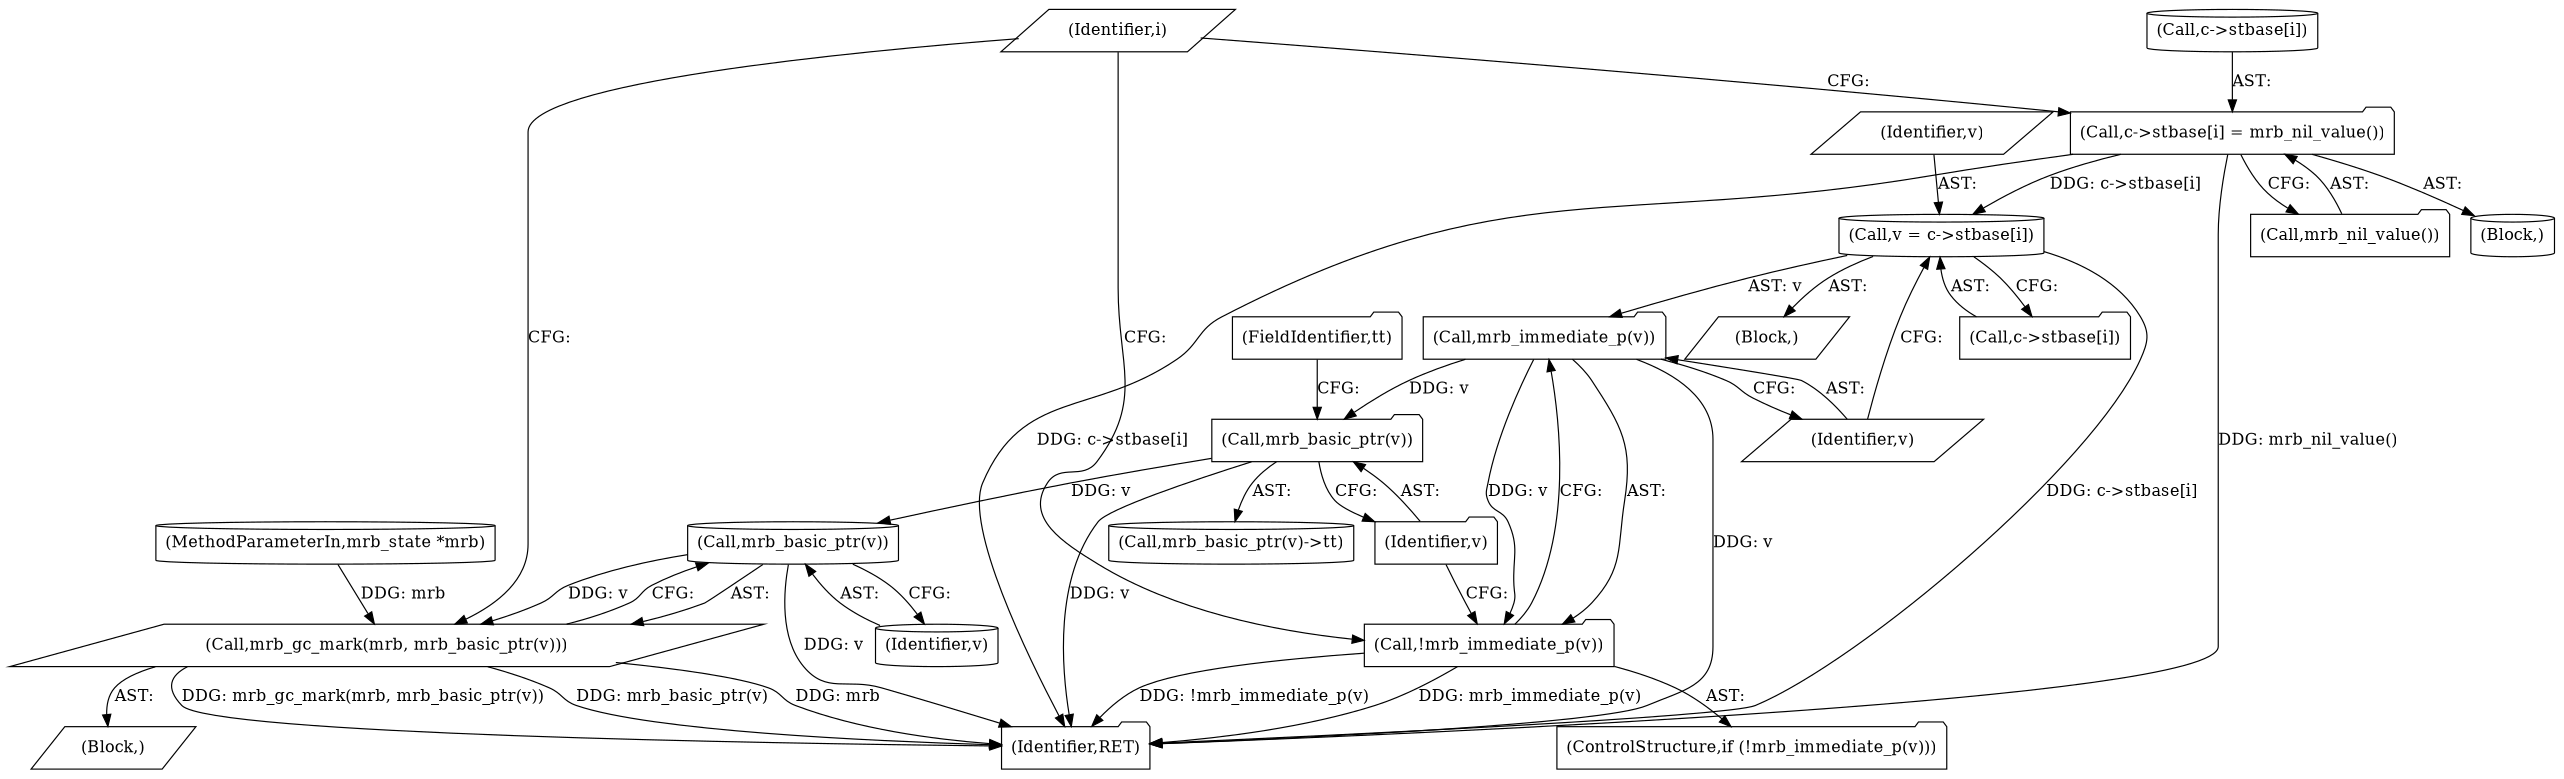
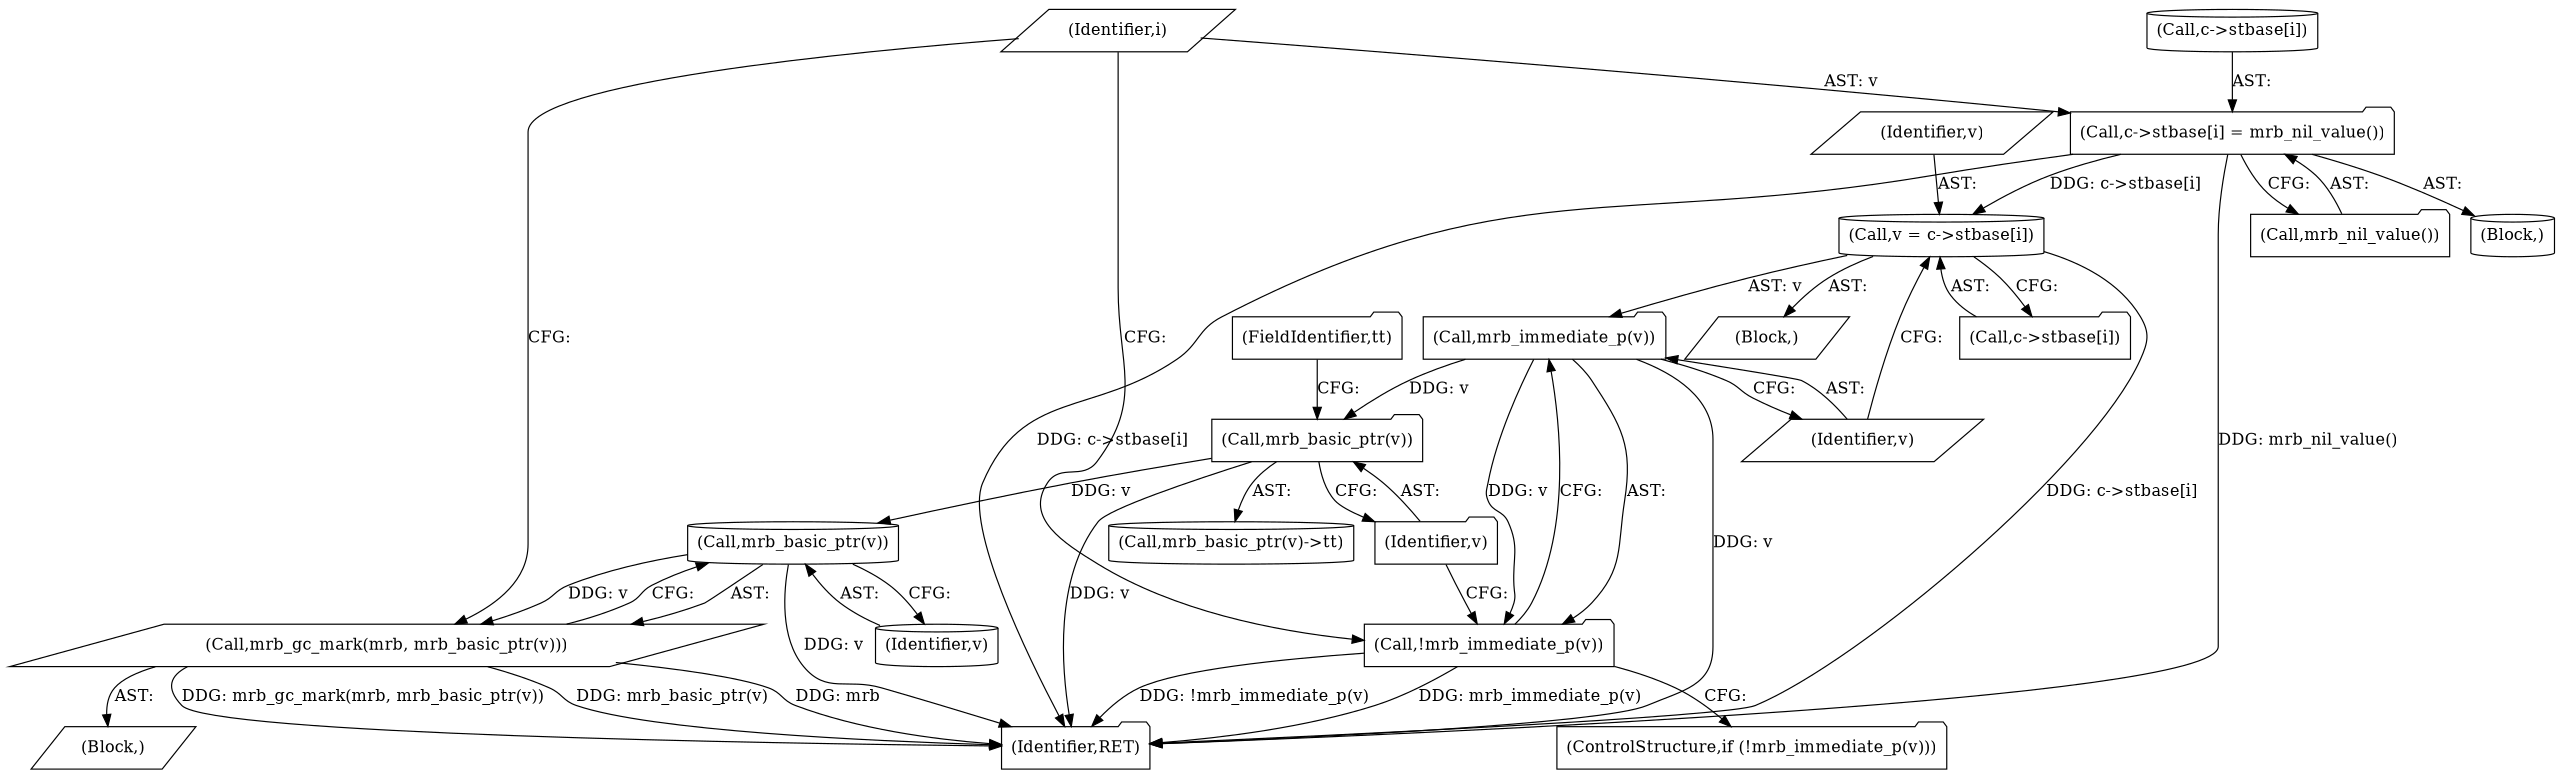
  digraph {
    node [shape=folder]
    n1 [label="(Call,c->stbase[i] = mrb_nil_value())"]
    n2 [label="(Call,v = c->stbase[i])" shape=cylinder]
    n3 [label="(Call,mrb_nil_value())"]
    n4 [label="(Identifier,RET)"]
    n5 [label="(Block,)" shape=cylinder]
    n6 [label="(Call,mrb_immediate_p(v))"]
    n7 [label="(Call,c->stbase[i])"]
    n8 [label="(Block,)" shape=parallelogram]
    n9 [label="(Call,!mrb_immediate_p(v))"]
    n10 [label="(Call,mrb_basic_ptr(v))"]
    n11 [label="(Identifier,v)" shape=parallelogram]
    n12 [label="(ControlStructure,if (!mrb_immediate_p(v)))"]
    n13 [label="(Call,mrb_basic_ptr(v))" shape=cylinder]
    n14 [label="(Call,mrb_basic_ptr(v)->tt)" shape=cylinder]
    n15 [label="(Identifier,v)"]
    n16 [label="(Call,mrb_gc_mark(mrb, mrb_basic_ptr(v)))" shape=parallelogram]
    n17 [label="(Identifier,v)" shape=cylinder]
    n18 [label="(Block,)" shape=parallelogram]
    n19 [label="(Identifier,v)" shape=parallelogram]
    n20 [label="(FieldIdentifier,tt)"]
    n21 [label="(Call,c->stbase[i])" shape=cylinder]
-   n22 [label="(MethodParameterIn,mrb_state *mrb)" shape=cylinder]
    n23 [label="(Identifier,i)" shape=parallelogram]
    n1 -> n2 [label="DDG: c->stbase[i]"]
    n1 -> n3 [label="CFG: "]
    n1 -> n4 [label="DDG: mrb_nil_value()"]
    n1 -> n4 [label="DDG: c->stbase[i]"]
    n1 -> n5 [label="AST: "]
    n2 -> n4 [label="DDG: c->stbase[i]"]
    n2 -> n6 [label="AST: v"]
    n2 -> n7 [label="CFG: "]
    n2 -> n8 [label="AST: "]
    n3 -> n1 [label="AST: "]
    n6 -> n4 [label="DDG: v"]
    n6 -> n9 [label="AST: "]
    n6 -> n9 [label="DDG: v"]
    n6 -> n10 [label="DDG: v"]
    n6 -> n11 [label="CFG: "]
    n7 -> n2 [label="AST: "]
    n9 -> n4 [label="DDG: mrb_immediate_p(v)"]
    n9 -> n4 [label="DDG: !mrb_immediate_p(v)"]
    n9 -> n6 [label="CFG: "]
-   n9 -> n12 [label="AST: "]
+   n9 -> n12 [label="CFG: "]
    n10 -> n4 [label="DDG: v"]
    n10 -> n13 [label="DDG: v"]
    n10 -> n14 [label="AST: "]
    n10 -> n15 [label="CFG: "]
    n11 -> n2 [label="CFG: "]
    n11 -> n6 [label="AST: "]
    n13 -> n4 [label="DDG: v"]
    n13 -> n16 [label="AST: "]
    n13 -> n16 [label="DDG: v"]
    n13 -> n17 [label="CFG: "]
    n15 -> n9 [label="CFG: "]
    n15 -> n10 [label="AST: "]
    n16 -> n4 [label="DDG: mrb_basic_ptr(v)"]
    n16 -> n4 [label="DDG: mrb"]
    n16 -> n4 [label="DDG: mrb_gc_mark(mrb, mrb_basic_ptr(v))"]
    n16 -> n13 [label="CFG: "]
    n16 -> n18 [label="AST: "]
    n17 -> n13 [label="AST: "]
    n19 -> n2 [label="AST: "]
    n20 -> n10 [label="CFG: "]
    n21 -> n1 [label="AST: "]
-   n22 -> n16 [label="DDG: mrb"]
-   n23 -> n1 [label="CFG: "]
+   n23 -> n1 [label="AST: v"]
    n23 -> n9 [label="CFG: "]
    n23 -> n16 [label="CFG: "]
  }
